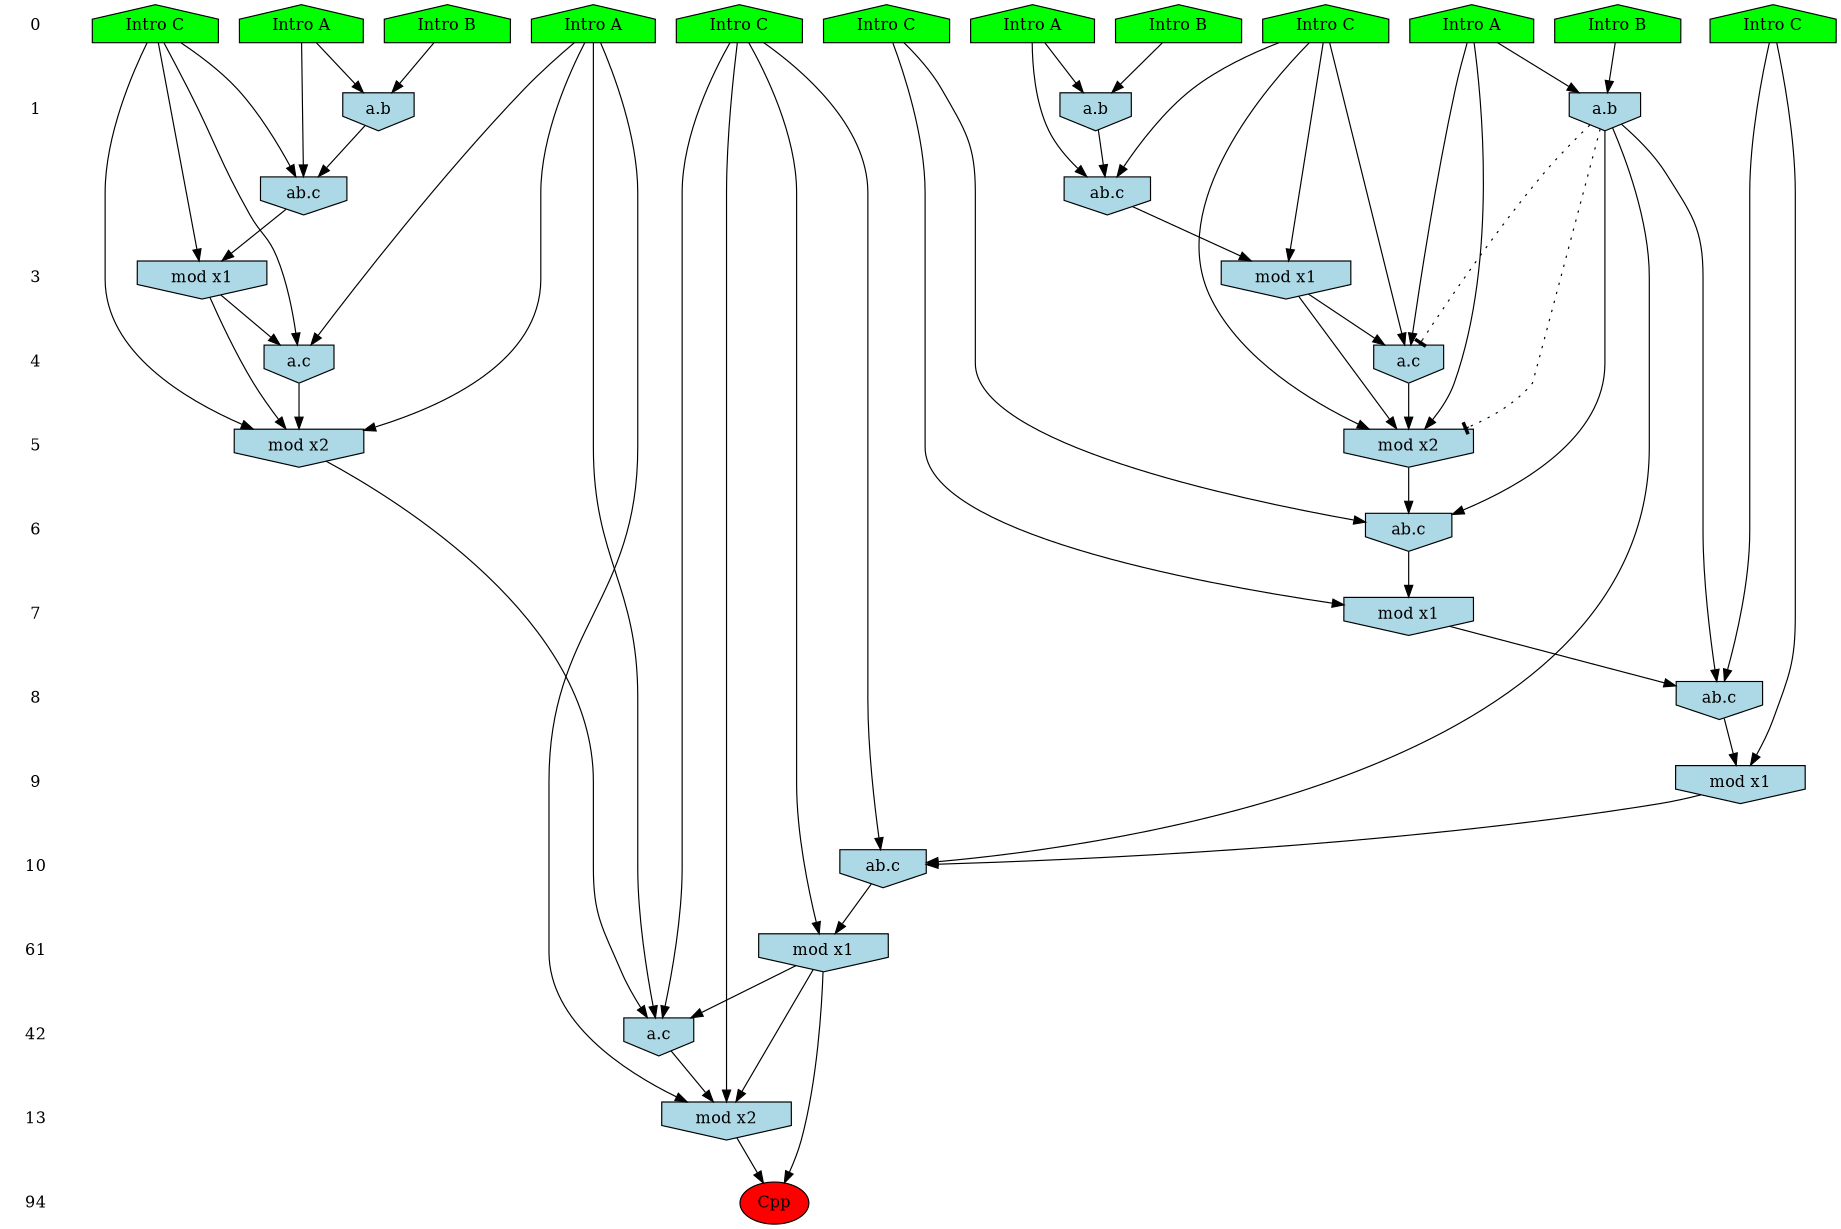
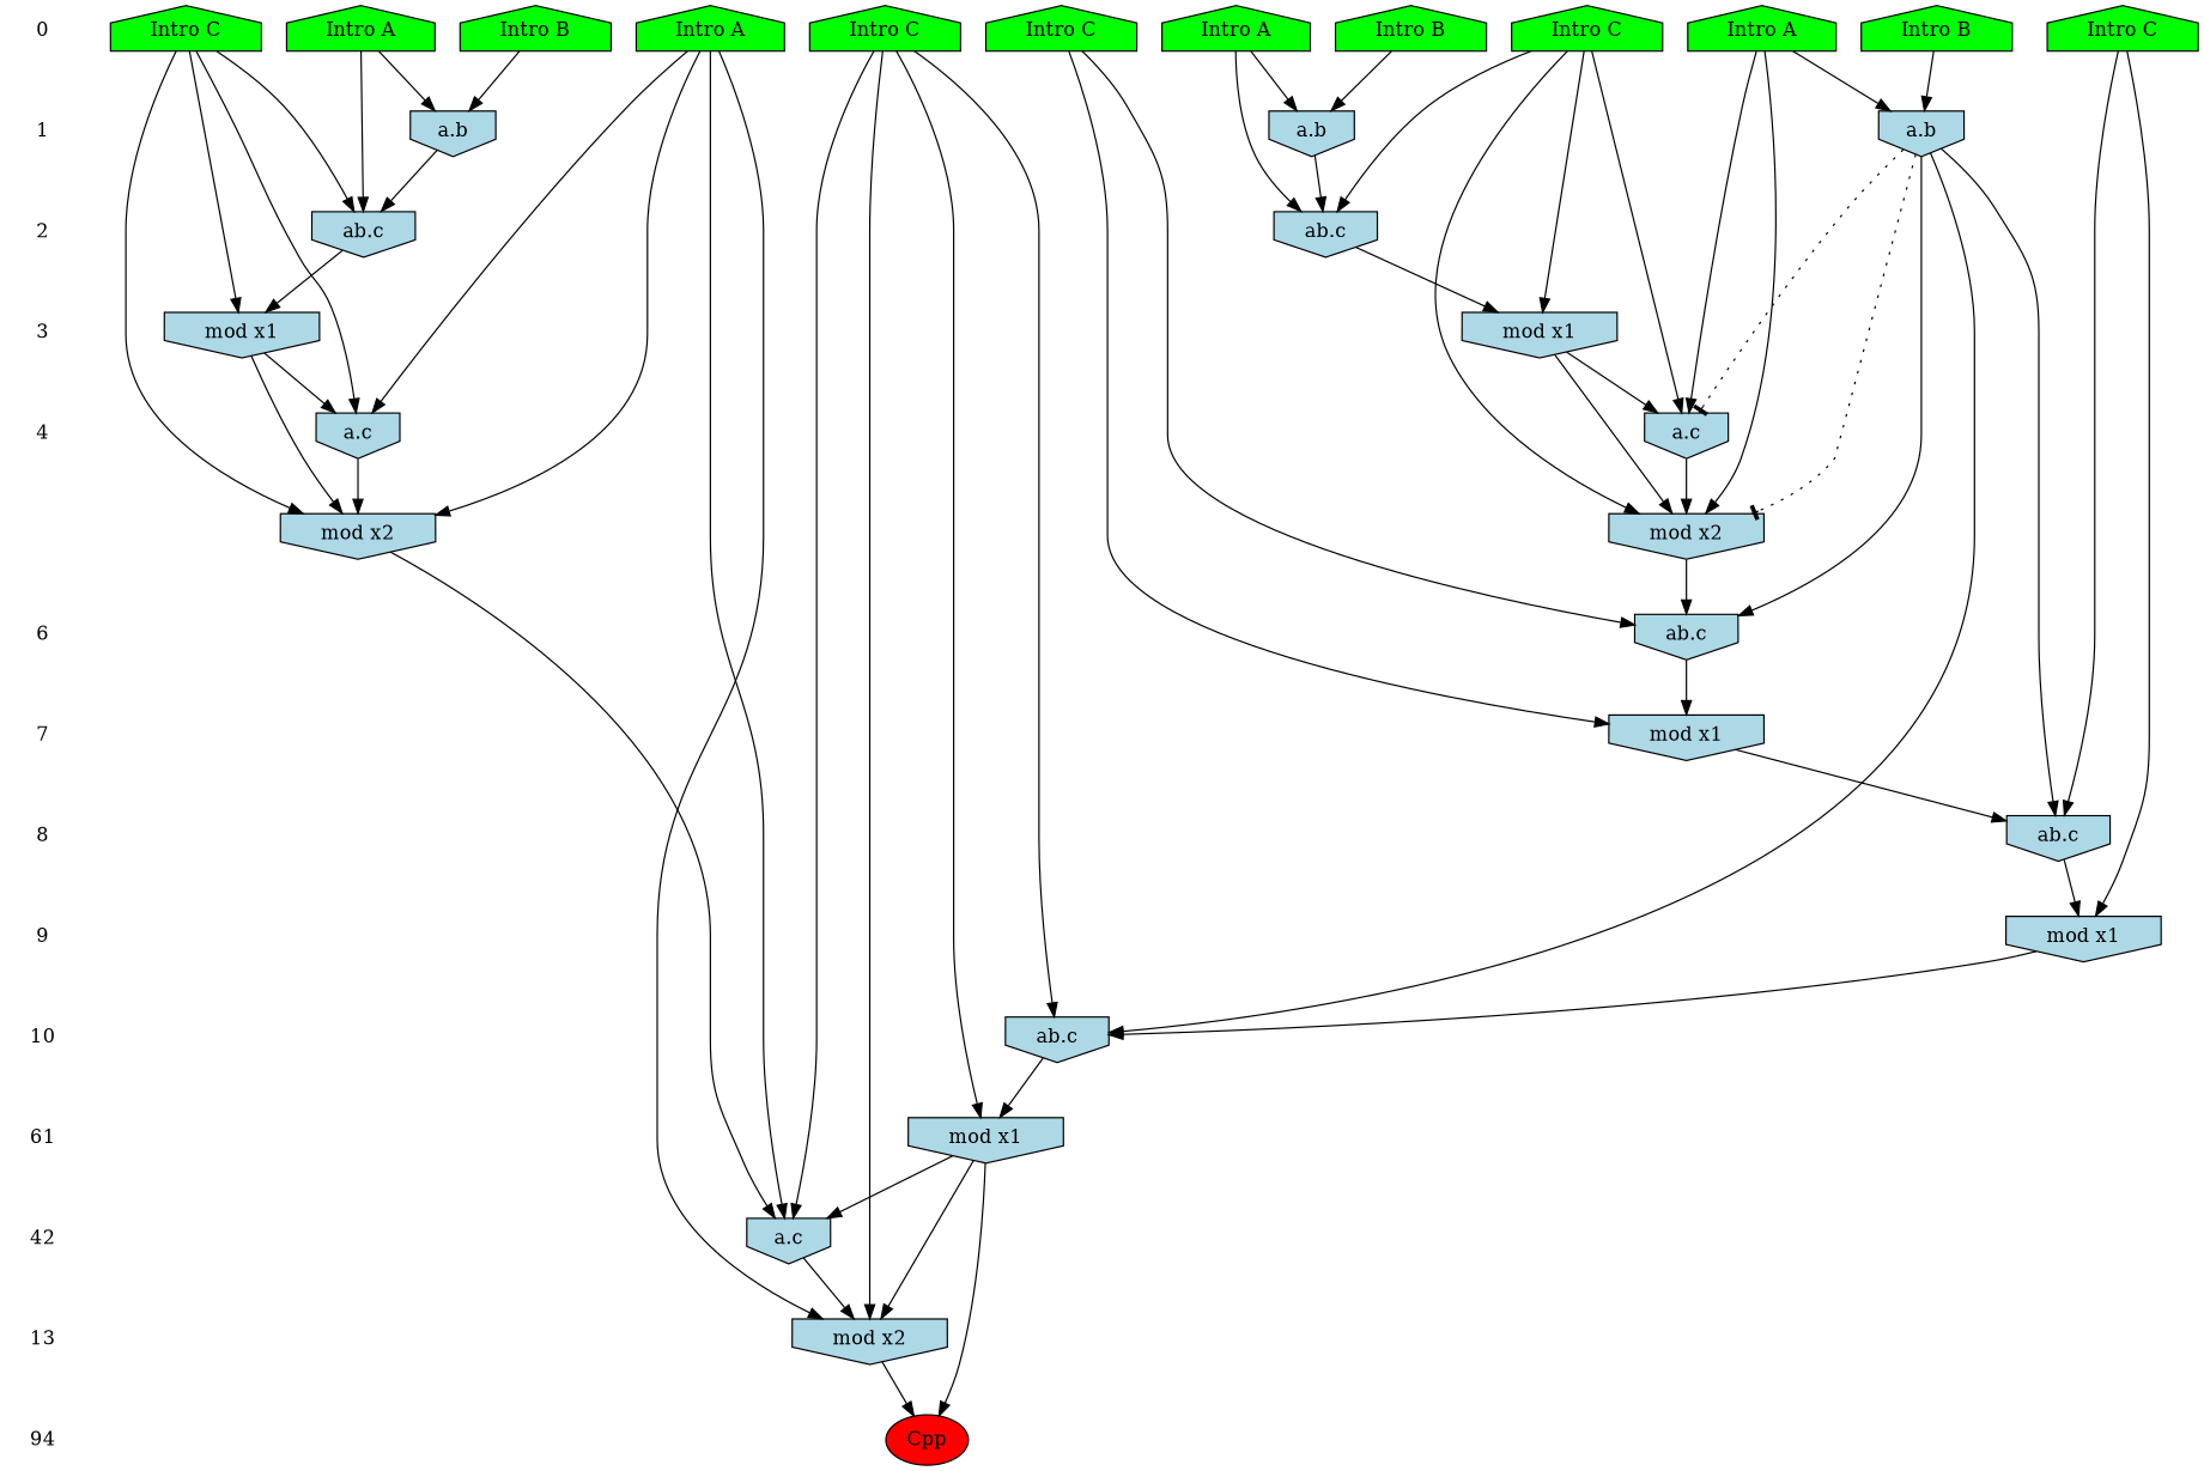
  digraph {
    ranksep=.5
    node [shape=invhouse fillcolor=lightblue style=filled]
    0 [shape=plaintext fillcolor="" style=""]
    n2 [fillcolor=green label="Intro B" shape=house]
    n3 [fillcolor=green label="Intro B" shape=house]
    n4 [fillcolor=green label="Intro B" shape=house]
    n5 [fillcolor=green label="Intro A" shape=house]
    n6 [fillcolor=green label="Intro A" shape=house]
    n7 [fillcolor=green label="Intro A" shape=house]
    n8 [fillcolor=green label="Intro A" shape=house]
    n9 [fillcolor=green label="Intro C" shape=house]
    n10 [fillcolor=green label="Intro C" shape=house]
    n11 [fillcolor=green label="Intro C" shape=house]
    n12 [fillcolor=green label="Intro C" shape=house]
    n13 [fillcolor=green label="Intro C" shape=house]
    1 [shape=plaintext fillcolor="" style=""]
    n15 [label="a.b"]
    n16 [label="a.b"]
    n17 [label="a.b"]
+   2 [shape=plaintext fillcolor="" style=""]
    n19 [label="ab.c"]
    n20 [label="ab.c"]
    3 [shape=plaintext fillcolor="" style=""]
    n22 [label="mod x1"]
    n23 [label="mod x1"]
    4 [shape=plaintext fillcolor="" style=""]
    n25 [label="a.c"]
    n26 [label="a.c"]
-   5 [shape=plaintext fillcolor="" style=""]
    n28 [label="mod x2"]
    n29 [label="mod x2"]
    6 [shape=plaintext fillcolor="" style=""]
    n31 [label="ab.c"]
    7 [shape=plaintext fillcolor="" style=""]
    n33 [label="mod x1"]
    8 [shape=plaintext fillcolor="" style=""]
    n35 [label="ab.c"]
    9 [shape=plaintext fillcolor="" style=""]
    n37 [label="mod x1"]
    10 [shape=plaintext fillcolor="" style=""]
    n39 [label="ab.c"]
    n40 [label=61 shape=plaintext fillcolor="" style=""]
    n41 [label="mod x1"]
    n42 [label=42 shape=plaintext fillcolor="" style=""]
    n43 [label="a.c"]
    13 [shape=plaintext fillcolor="" style=""]
    n45 [label="mod x2"]
    n46 [label=94 shape=plaintext fillcolor="" style=""]
    n47 [fillcolor=red label=Cpp shape=""]
    subgraph sub_1 {
      rank=same
      0
      n2
      n3
      n4
      n5
      n6
      n7
      n8
      n9
      n10
      n11
      n12
      n13
    }
    subgraph sub_2 {
      rank=same
      1
      n15
      n16
      n17
    }
    subgraph sub_3 {
      rank=same
+     2
      n19
      n20
    }
    subgraph sub_4 {
      rank=same
      3
      n22
      n23
    }
    subgraph sub_5 {
      rank=same
      4
      n25
      n26
    }
    subgraph sub_6 {
      rank=same
-     5
      n28
      n29
    }
    subgraph sub_7 {
      rank=same
      6
      n31
    }
    subgraph sub_8 {
      rank=same
      7
      n33
    }
    subgraph sub_9 {
      rank=same
      8
      n35
    }
    subgraph sub_10 {
      rank=same
      9
      n37
    }
    subgraph sub_11 {
      rank=same
      10
      n39
    }
    subgraph sub_12 {
      rank=same
      n40
      n41
    }
    subgraph sub_13 {
      rank=same
      n42
      n43
    }
    subgraph sub_14 {
      rank=same
      13
      n45
    }
    subgraph sub_15 {
      rank=same
      n46
      n47
    }
    0 -> 1 [style=invis]
    n2 -> n17
    n3 -> n15
    n4 -> n16
    n5 -> n26
    n5 -> n29
    n5 -> n43
    n5 -> n45
    n6 -> n16
    n6 -> n20
    n7 -> n17
    n7 -> n25
    n7 -> n28
    n8 -> n15
    n8 -> n19
    n9 -> n31
    n9 -> n33
    n10 -> n19
    n10 -> n22
    n10 -> n25
    n10 -> n28
    n11 -> n20
    n11 -> n23
    n11 -> n26
    n11 -> n29
    n12 -> n39
    n12 -> n41
    n12 -> n43
    n12 -> n45
    n13 -> n35
    n13 -> n37
+   1 -> 2 [style=invis]
    n15 -> n19
    n16 -> n20
    n17 -> n25 [arrowhead=tee style=dotted]
    n17 -> n28 [arrowhead=tee style=dotted]
    n17 -> n31
    n17 -> n35
    n17 -> n39
+   2 -> 3 [style=invis]
    n19 -> n22
    n20 -> n23
    3 -> 4 [style=invis]
    n22 -> n25
    n22 -> n28
    n23 -> n26
    n23 -> n29
-   4 -> 5 [style=invis]
    n25 -> n28
    n26 -> n29
-   5 -> 6 [style=invis]
    n28 -> n31
    n29 -> n43
    6 -> 7 [style=invis]
    n31 -> n33
    7 -> 8 [style=invis]
    n33 -> n35
    8 -> 9 [style=invis]
    n35 -> n37
    9 -> 10 [style=invis]
    n37 -> n39
    10 -> n40 [style=invis]
    n39 -> n41
    n40 -> n42 [style=invis]
    n41 -> n43
    n41 -> n45
    n41 -> n47
    n42 -> 13 [style=invis]
    n43 -> n45
    13 -> n46 [style=invis]
    n45 -> n47
  }
